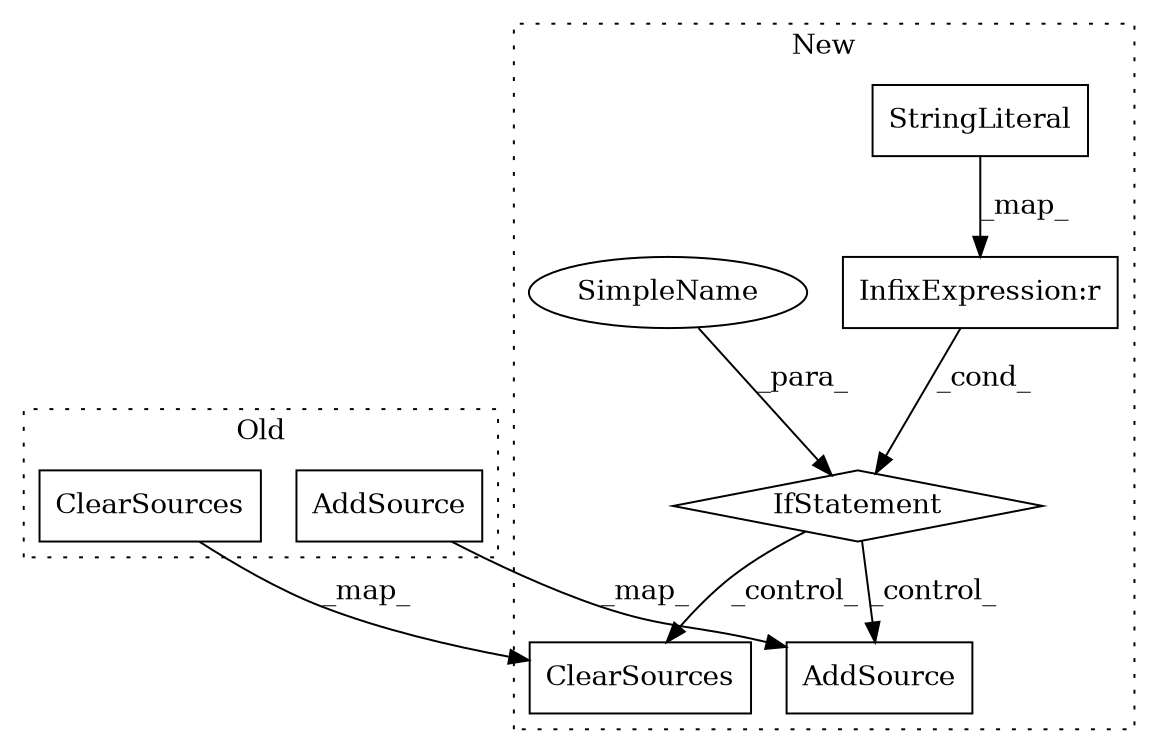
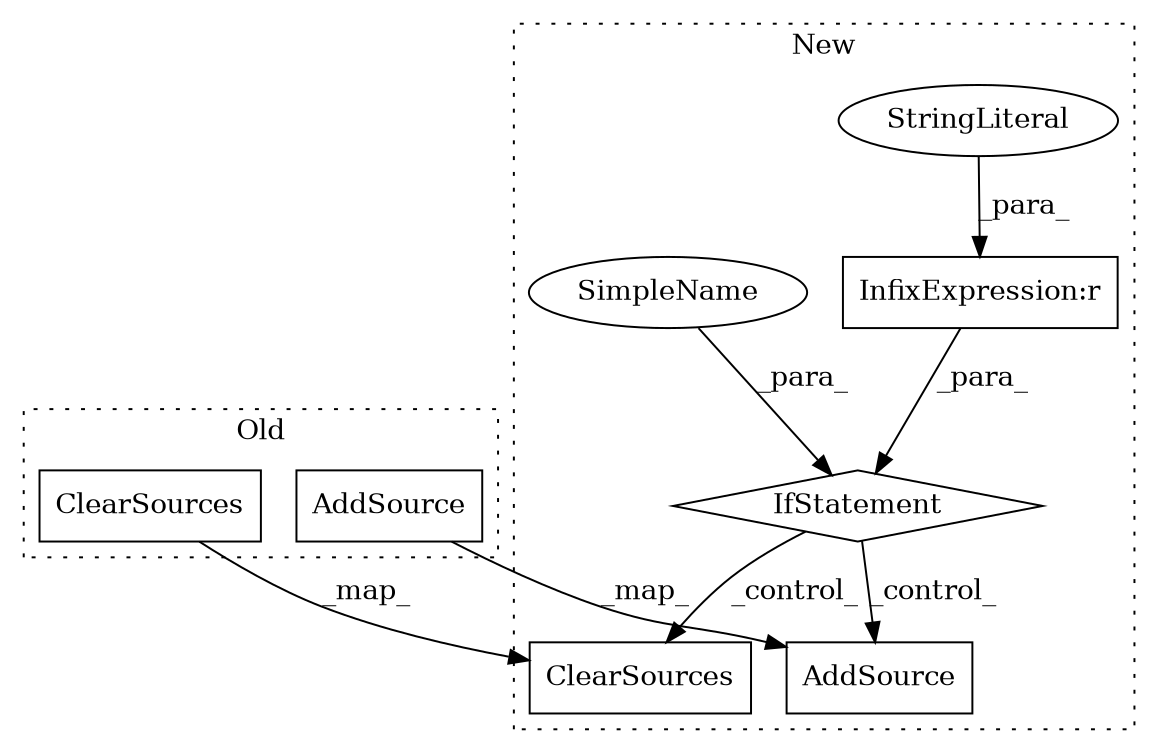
  digraph {
    node [a=32 l=14 shape=box]
    n1 [label=ClearSources s=2471]
    n2 [l="10,1" label=AddSource s="2526,2558"]
    n3 [label=ClearSources s=2862]
    n4 [a=27 l=4 label="InfixExpression:r" s=2661]
-   n5 [a=45 l=4 label=StringLiteral s=2665]
+   n5 [a=45 l=4 label=StringLiteral s=2665 shape=ellipse]
    n6 [l="10,1" label=AddSource s="2921,2953"]
    n7 [a=25 l="4,15" label=IfStatement s="2635,2669" shape=diamond]
    n8 [a=42 l=6 label=SimpleName s=2639 shape=ellipse]
    subgraph cluster_1 {
      label=Old
      style=dotted
      n1
      n2
    }
    subgraph cluster_2 {
      label=New
      style=dotted
      n3
      n4
      n5
      n6
      n7
      n8
    }
    n1 -> n3 [label=_map_]
    n2 -> n6 [label=_map_]
-   n4 -> n7 [label=_cond_]
-   n5 -> n4 [label=_map_]
+   n4 -> n7 [label=_para_]
+   n5 -> n4 [label=_para_]
    n7 -> n3 [label=_control_]
    n7 -> n6 [label=_control_]
    n8 -> n7 [label=_para_]
  }
